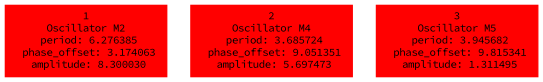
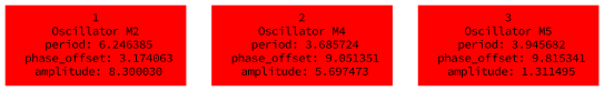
  digraph {
    forcelabels=true
    fontname="Source Code Pro"
    node [color=red fontsize=8 shape=box style=filled fontname="Source Code Pro"]
-   n1 [label=<1<BR />Oscillator M2<BR /> period: 6.276385<BR /> phase_offset: 3.174063<BR /> amplitude: 8.300030>]
+   n1 [label=<1<BR />Oscillator M2<BR /> period: 6.246385<BR /> phase_offset: 3.174063<BR /> amplitude: 8.300030>]
    n2 [label=<2<BR />Oscillator M4<BR /> period: 3.685724<BR /> phase_offset: 9.051351<BR /> amplitude: 5.697473>]
    n3 [label=<3<BR />Oscillator M5<BR /> period: 3.945682<BR /> phase_offset: 9.815341<BR /> amplitude: 1.311495>]
  }
